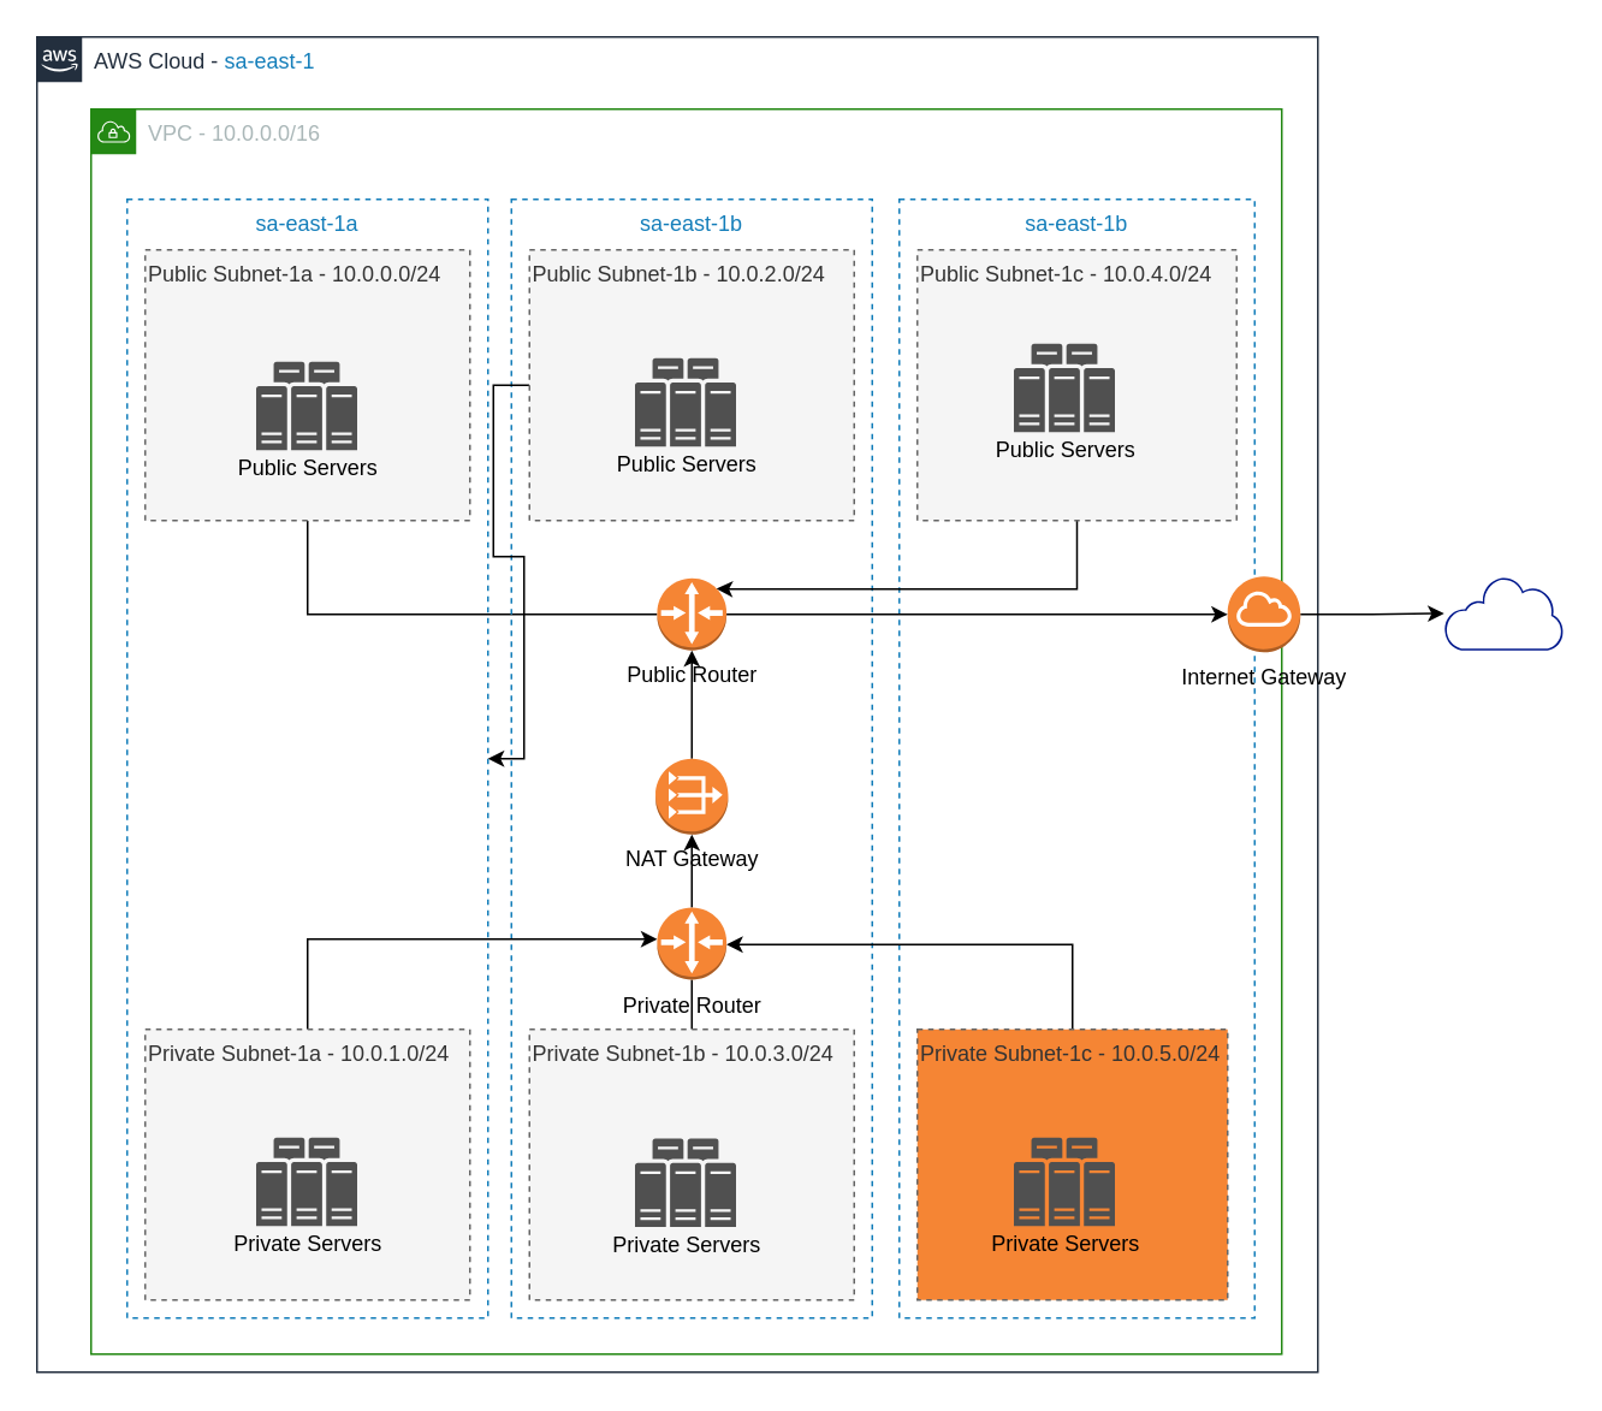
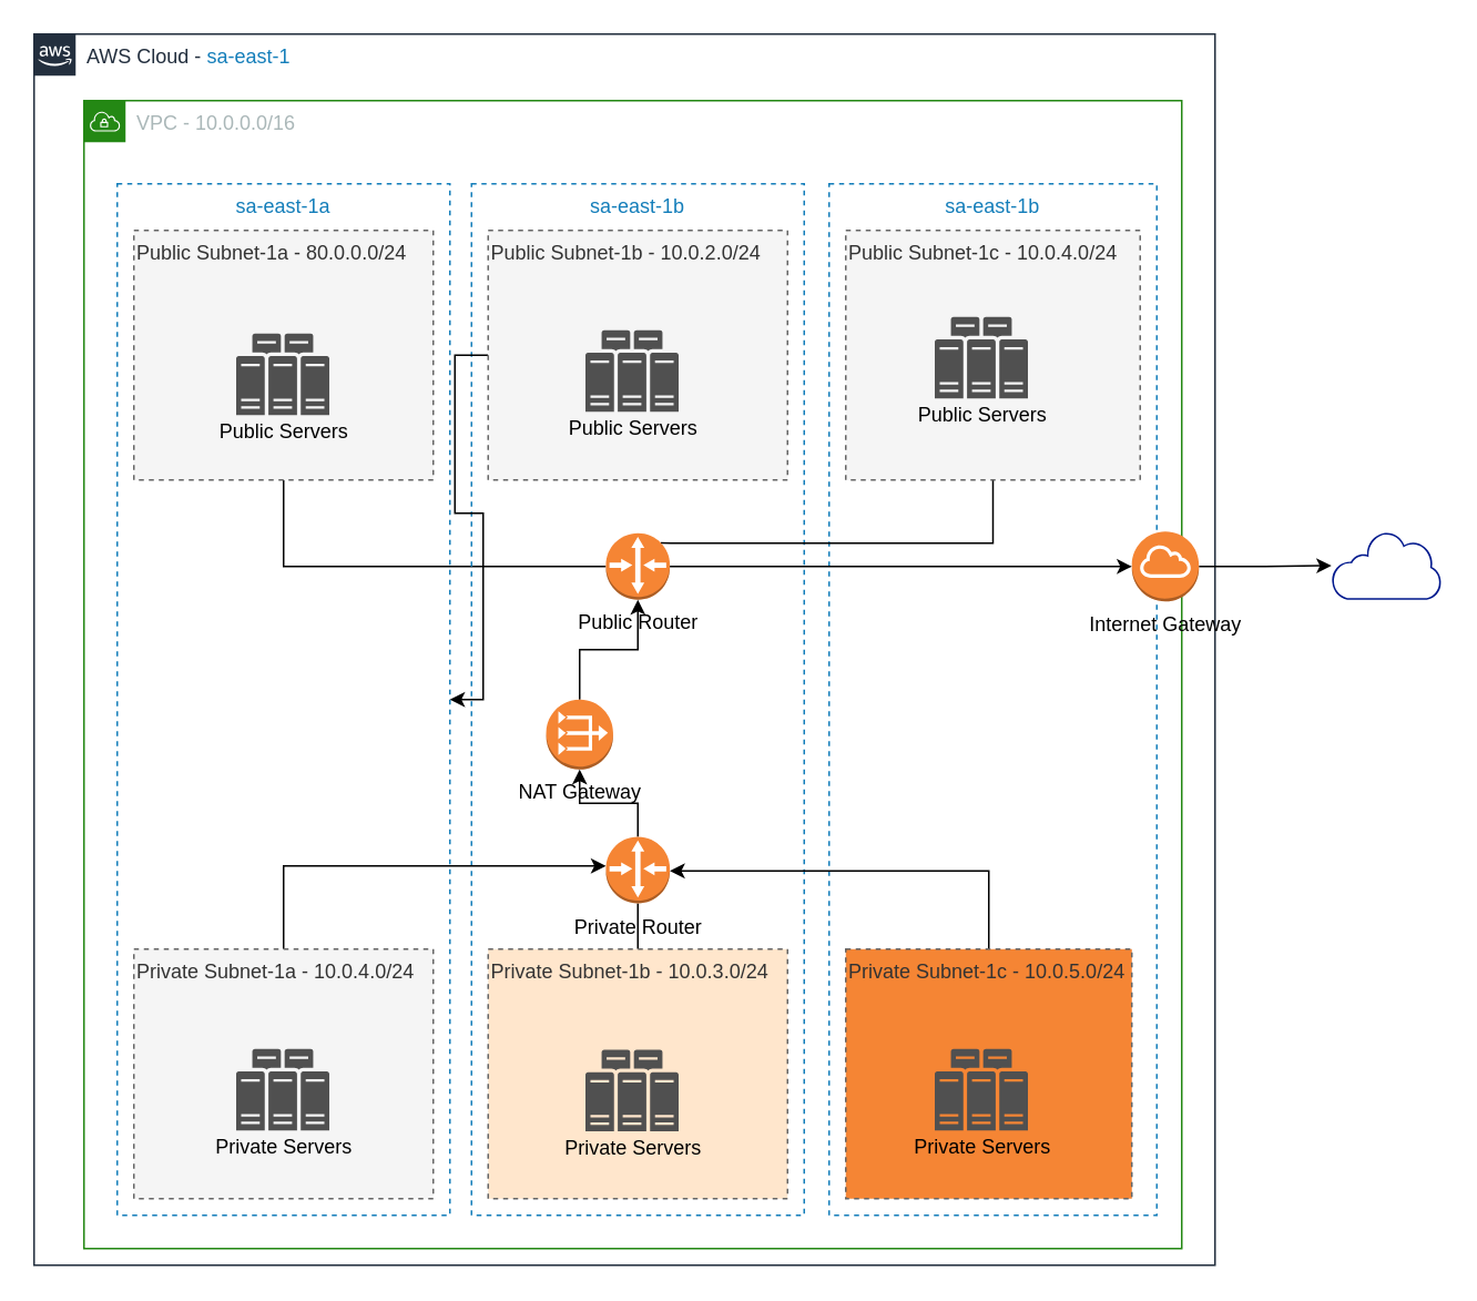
  <mxCell id="0" />
  <mxCell id="1" parent="0" />
  <mxCell id="2" value="AWS Cloud -&amp;nbsp;&lt;span style=&quot;color: rgb(20 , 126 , 186)&quot;&gt;sa-east-1&lt;/span&gt;" style="points=[[0,0],[0.25,0],[0.5,0],[0.75,0],[1,0],[1,0.25],[1,0.5],[1,0.75],[1,1],[0.75,1],[0.5,1],[0.25,1],[0,1],[0,0.75],[0,0.5],[0,0.25]];outlineConnect=0;gradientColor=none;html=1;whiteSpace=wrap;fontSize=12;fontStyle=0;shape=mxgraph.aws4.group;grIcon=mxgraph.aws4.group_aws_cloud_alt;strokeColor=#232F3E;fillColor=none;verticalAlign=top;align=left;spacingLeft=30;fontColor=#232F3E;dashed=0;" parent="1" vertex="1"><mxGeometry y="20" width="710" height="740" as="geometry" x="20" /></mxCell>
  <mxCell id="3" value="VPC - 10.0.0.0/16" style="points=[[0,0],[0.25,0],[0.5,0],[0.75,0],[1,0],[1,0.25],[1,0.5],[1,0.75],[1,1],[0.75,1],[0.5,1],[0.25,1],[0,1],[0,0.75],[0,0.5],[0,0.25]];outlineConnect=0;gradientColor=none;html=1;whiteSpace=wrap;fontSize=12;fontStyle=0;shape=mxgraph.aws4.group;grIcon=mxgraph.aws4.group_vpc;strokeColor=#248814;fillColor=none;verticalAlign=top;align=left;spacingLeft=30;fontColor=#AAB7B8;dashed=0;" parent="1" vertex="1"><mxGeometry x="50" y="60" width="660" height="690" as="geometry" /></mxCell>
  <mxCell id="4" value="sa-east-1a" style="fillColor=none;strokeColor=#147EBA;dashed=1;verticalAlign=top;fontStyle=0;fontColor=#147EBA;" parent="1" vertex="1"><mxGeometry x="70" y="110" width="200" height="620" as="geometry" /></mxCell>
  <mxCell id="5" style="edgeStyle=orthogonalEdgeStyle;rounded=0;orthogonalLoop=1;jettySize=auto;html=1;entryX=0;entryY=0.5;entryDx=0;entryDy=0;entryPerimeter=0;endArrow=none;" edge="1" parent="1" source="6" target="45"><mxGeometry relative="1" as="geometry"><Array as="points"><mxPoint x="170" y="340" /></Array></mxGeometry></mxCell>
- <mxCell id="6" value="Public Subnet-1a - 10.0.0.0/24" style="fillColor=#f5f5f5;strokeColor=#666666;dashed=1;verticalAlign=top;fontStyle=0;fontColor=#333333;align=left;" parent="1" vertex="1"><mxGeometry x="80" y="138" width="180" height="150" as="geometry" /></mxCell>
+ <mxCell id="6" value="Public Subnet-1a - 80.0.0.0/24" style="fillColor=#f5f5f5;strokeColor=#666666;dashed=1;verticalAlign=top;fontStyle=0;fontColor=#333333;align=left;" parent="1" vertex="1"><mxGeometry x="80" y="138" width="180" height="150" as="geometry" /></mxCell>
  <mxCell id="7" value="sa-east-1b" style="fillColor=none;strokeColor=#147EBA;dashed=1;verticalAlign=top;fontStyle=0;fontColor=#147EBA;" parent="1" vertex="1"><mxGeometry x="283" y="110" width="200" height="620" as="geometry" /></mxCell>
  <mxCell id="8" style="edgeStyle=orthogonalEdgeStyle;rounded=0;orthogonalLoop=1;jettySize=auto;html=1;entryX=0.5;entryY=1;entryDx=0;entryDy=0;entryPerimeter=0;endArrow=none;" edge="1" parent="1" source="9" target="41"><mxGeometry relative="1" as="geometry" /></mxCell>
- <mxCell id="9" value="Private Subnet-1b - 10.0.3.0/24" style="fillColor=#f5f5f5;strokeColor=#666666;dashed=1;verticalAlign=top;fontStyle=0;fontColor=#333333;align=left;" parent="1" vertex="1"><mxGeometry x="293" y="570" width="180" height="150" as="geometry" /></mxCell>
+ <mxCell id="9" value="Private Subnet-1b - 10.0.3.0/24" style="fillColor=#ffe6cc;strokeColor=#666666;dashed=1;verticalAlign=top;fontStyle=0;fontColor=#333333;align=left;" parent="1" vertex="1"><mxGeometry x="293" y="570" width="180" height="150" as="geometry" /></mxCell>
  <mxCell id="10" style="edgeStyle=orthogonalEdgeStyle;rounded=0;orthogonalLoop=1;jettySize=auto;html=1;" edge="1" parent="1" source="11" target="4"><mxGeometry relative="1" as="geometry" /></mxCell>
  <mxCell id="11" value="Public Subnet-1b - 10.0.2.0/24" style="fillColor=#f5f5f5;strokeColor=#666666;dashed=1;verticalAlign=top;fontStyle=0;fontColor=#333333;align=left;" parent="1" vertex="1"><mxGeometry x="293" y="138" width="180" height="150" as="geometry" /></mxCell>
  <mxCell id="12" style="edgeStyle=orthogonalEdgeStyle;rounded=0;orthogonalLoop=1;jettySize=auto;html=1;" edge="1" parent="1" source="13" target="41"><mxGeometry relative="1" as="geometry"><Array as="points"><mxPoint x="170" y="520" /></Array></mxGeometry></mxCell>
- <mxCell id="13" value="Private Subnet-1a - 10.0.1.0/24" style="fillColor=#f5f5f5;strokeColor=#666666;dashed=1;verticalAlign=top;fontStyle=0;fontColor=#333333;align=left;" parent="1" vertex="1"><mxGeometry x="80" y="570" width="180" height="150" as="geometry" /></mxCell>
+ <mxCell id="13" value="Private Subnet-1a - 10.0.4.0/24" style="fillColor=#f5f5f5;strokeColor=#666666;dashed=1;verticalAlign=top;fontStyle=0;fontColor=#333333;align=left;" parent="1" vertex="1"><mxGeometry x="80" y="570" width="180" height="150" as="geometry" /></mxCell>
  <mxCell id="14" value="" style="aspect=fixed;pointerEvents=1;shadow=0;dashed=0;html=1;strokeColor=none;labelPosition=center;verticalLabelPosition=bottom;verticalAlign=top;align=center;fillColor=#00188D;shape=mxgraph.mscae.enterprise.internet_hollow" parent="1" vertex="1"><mxGeometry x="800" y="319" width="66" height="41" as="geometry" /></mxCell>
  <mxCell id="15" value="" style="group" parent="1" vertex="1" connectable="0"><mxGeometry x="120" y="630" width="100" height="69" as="geometry" /></mxCell>
  <mxCell id="16" value="" style="pointerEvents=1;shadow=0;dashed=0;html=1;strokeColor=none;fillColor=#505050;labelPosition=center;verticalLabelPosition=bottom;verticalAlign=top;outlineConnect=0;align=center;shape=mxgraph.office.servers.server_farm;" parent="15" vertex="1"><mxGeometry x="21.5" width="56" height="49" as="geometry" /></mxCell>
  <mxCell id="17" value="Private Servers" style="text;html=1;align=center;verticalAlign=middle;resizable=0;points=[];;autosize=1;" parent="15" vertex="1"><mxGeometry y="49" width="100" height="20" as="geometry" /></mxCell>
  <mxCell id="18" value="" style="group" parent="1" vertex="1" connectable="0"><mxGeometry x="330" y="630.5" width="100" height="69" as="geometry" /></mxCell>
  <mxCell id="19" value="" style="pointerEvents=1;shadow=0;dashed=0;html=1;strokeColor=none;fillColor=#505050;labelPosition=center;verticalLabelPosition=bottom;verticalAlign=top;outlineConnect=0;align=center;shape=mxgraph.office.servers.server_farm;" parent="18" vertex="1"><mxGeometry x="21.5" width="56" height="49" as="geometry" /></mxCell>
  <mxCell id="20" value="Private Servers" style="text;html=1;align=center;verticalAlign=middle;resizable=0;points=[];;autosize=1;" parent="18" vertex="1"><mxGeometry y="49" width="100" height="20" as="geometry" /></mxCell>
  <mxCell id="21" value="" style="group" parent="1" vertex="1" connectable="0"><mxGeometry x="120" y="200" width="100" height="69" as="geometry" /></mxCell>
  <mxCell id="22" value="" style="pointerEvents=1;shadow=0;dashed=0;html=1;strokeColor=none;fillColor=#505050;labelPosition=center;verticalLabelPosition=bottom;verticalAlign=top;outlineConnect=0;align=center;shape=mxgraph.office.servers.server_farm;" parent="21" vertex="1"><mxGeometry x="21.5" width="56" height="49" as="geometry" /></mxCell>
  <mxCell id="23" value="Public Servers" style="text;html=1;align=center;verticalAlign=middle;resizable=0;points=[];;autosize=1;" parent="21" vertex="1"><mxGeometry x="5" y="49" width="90" height="20" as="geometry" /></mxCell>
  <mxCell id="24" value="" style="group" parent="1" vertex="1" connectable="0"><mxGeometry x="330" y="198" width="100" height="69" as="geometry" /></mxCell>
  <mxCell id="25" value="" style="pointerEvents=1;shadow=0;dashed=0;html=1;strokeColor=none;fillColor=#505050;labelPosition=center;verticalLabelPosition=bottom;verticalAlign=top;outlineConnect=0;align=center;shape=mxgraph.office.servers.server_farm;" parent="24" vertex="1"><mxGeometry x="21.5" width="56" height="49" as="geometry" /></mxCell>
  <mxCell id="26" value="Public Servers" style="text;html=1;align=center;verticalAlign=middle;resizable=0;points=[];;autosize=1;" parent="24" vertex="1"><mxGeometry x="5" y="49" width="90" height="20" as="geometry" /></mxCell>
  <mxCell id="27" value="sa-east-1b" style="fillColor=none;strokeColor=#147EBA;dashed=1;verticalAlign=top;fontStyle=0;fontColor=#147EBA;" vertex="1" parent="1"><mxGeometry x="498" y="110" width="197" height="620" as="geometry" /></mxCell>
  <mxCell id="28" style="edgeStyle=orthogonalEdgeStyle;rounded=0;orthogonalLoop=1;jettySize=auto;html=1;" edge="1" parent="1" source="29" target="41"><mxGeometry relative="1" as="geometry"><Array as="points"><mxPoint x="594" y="523" /></Array></mxGeometry></mxCell>
  <mxCell id="29" value="Private Subnet-1c - 10.0.5.0/24" style="fillColor=#f58534;strokeColor=#666666;dashed=1;verticalAlign=top;fontStyle=0;fontColor=#333333;align=left;" vertex="1" parent="1"><mxGeometry x="508" y="570" width="172" height="150" as="geometry" /></mxCell>
- <mxCell id="30" style="edgeStyle=orthogonalEdgeStyle;rounded=0;orthogonalLoop=1;jettySize=auto;html=1;entryX=0.855;entryY=0.145;entryDx=0;entryDy=0;entryPerimeter=0;" edge="1" parent="1" source="31" target="45"><mxGeometry relative="1" as="geometry"><Array as="points"><mxPoint x="596" y="326" /><mxPoint x="403" y="326" /></Array></mxGeometry></mxCell>
+ <mxCell id="30" style="edgeStyle=orthogonalEdgeStyle;rounded=0;orthogonalLoop=1;jettySize=auto;html=1;entryX=0.855;entryY=0.145;entryDx=0;entryDy=0;entryPerimeter=0;endArrow=none;" edge="1" parent="1" source="31" target="45"><mxGeometry relative="1" as="geometry"><Array as="points"><mxPoint x="596" y="326" /><mxPoint x="403" y="326" /></Array></mxGeometry></mxCell>
  <mxCell id="31" value="Public Subnet-1c - 10.0.4.0/24" style="fillColor=#f5f5f5;strokeColor=#666666;dashed=1;verticalAlign=top;fontStyle=0;fontColor=#333333;align=left;" vertex="1" parent="1"><mxGeometry x="508" y="138" width="177" height="150" as="geometry" /></mxCell>
  <mxCell id="32" value="" style="group" vertex="1" connectable="0" parent="1"><mxGeometry x="540" y="630" width="100" height="69" as="geometry" /></mxCell>
  <mxCell id="33" value="" style="pointerEvents=1;shadow=0;dashed=0;html=1;strokeColor=none;fillColor=#505050;labelPosition=center;verticalLabelPosition=bottom;verticalAlign=top;outlineConnect=0;align=center;shape=mxgraph.office.servers.server_farm;" vertex="1" parent="32"><mxGeometry x="21.5" width="56" height="49" as="geometry" /></mxCell>
  <mxCell id="34" value="Private Servers" style="text;html=1;align=center;verticalAlign=middle;resizable=0;points=[];;autosize=1;" vertex="1" parent="32"><mxGeometry y="49" width="100" height="20" as="geometry" /></mxCell>
  <mxCell id="35" value="" style="group" vertex="1" connectable="0" parent="1"><mxGeometry x="540" y="190" width="100" height="69" as="geometry" /></mxCell>
  <mxCell id="36" value="" style="pointerEvents=1;shadow=0;dashed=0;html=1;strokeColor=none;fillColor=#505050;labelPosition=center;verticalLabelPosition=bottom;verticalAlign=top;outlineConnect=0;align=center;shape=mxgraph.office.servers.server_farm;" vertex="1" parent="35"><mxGeometry x="21.5" width="56" height="49" as="geometry" /></mxCell>
  <mxCell id="37" value="Public Servers" style="text;html=1;align=center;verticalAlign=middle;resizable=0;points=[];;autosize=1;" vertex="1" parent="35"><mxGeometry x="5" y="49" width="90" height="20" as="geometry" /></mxCell>
  <mxCell id="38" style="edgeStyle=orthogonalEdgeStyle;rounded=0;orthogonalLoop=1;jettySize=auto;html=1;" edge="1" parent="1" source="39" target="45"><mxGeometry relative="1" as="geometry" /></mxCell>
- <mxCell id="39" value="NAT Gateway" style="outlineConnect=0;dashed=0;verticalLabelPosition=bottom;verticalAlign=top;align=center;html=1;shape=mxgraph.aws3.vpc_nat_gateway;fillColor=#F58534;gradientColor=none;" vertex="1" parent="1"><mxGeometry x="362.87" y="420" width="40.25" height="42" as="geometry" /></mxCell>
+ <mxCell id="39" value="NAT Gateway" style="outlineConnect=0;dashed=0;verticalLabelPosition=bottom;verticalAlign=top;align=center;html=1;shape=mxgraph.aws3.vpc_nat_gateway;fillColor=#F58534;gradientColor=none;" vertex="1" parent="1"><mxGeometry x="327.87" y="420" width="40.25" height="42" as="geometry" /></mxCell>
  <mxCell id="40" style="edgeStyle=orthogonalEdgeStyle;rounded=0;orthogonalLoop=1;jettySize=auto;html=1;entryX=0.5;entryY=1;entryDx=0;entryDy=0;entryPerimeter=0;" edge="1" parent="1" source="41" target="39"><mxGeometry relative="1" as="geometry" /></mxCell>
  <mxCell id="41" value="Private Router" style="outlineConnect=0;dashed=0;verticalLabelPosition=bottom;verticalAlign=top;align=center;html=1;shape=mxgraph.aws3.router;fillColor=#F58534;gradientColor=none;strokeWidth=6;" vertex="1" parent="1"><mxGeometry x="363.79" y="502.5" width="38.43" height="40" as="geometry" /></mxCell>
  <mxCell id="42" style="edgeStyle=orthogonalEdgeStyle;rounded=0;orthogonalLoop=1;jettySize=auto;html=1;" edge="1" parent="1" source="43" target="14"><mxGeometry relative="1" as="geometry" /></mxCell>
  <mxCell id="43" value="Internet Gateway" style="outlineConnect=0;dashed=0;verticalLabelPosition=bottom;verticalAlign=top;align=center;html=1;shape=mxgraph.aws3.internet_gateway;fillColor=#F58534;gradientColor=none;strokeWidth=6;" vertex="1" parent="1"><mxGeometry x="680" y="319" width="40.32" height="42" as="geometry" /></mxCell>
  <mxCell id="44" style="edgeStyle=orthogonalEdgeStyle;rounded=0;orthogonalLoop=1;jettySize=auto;html=1;" edge="1" parent="1" source="45" target="43"><mxGeometry relative="1" as="geometry" /></mxCell>
  <mxCell id="45" value="Public Router" style="outlineConnect=0;dashed=0;verticalLabelPosition=bottom;verticalAlign=top;align=center;html=1;shape=mxgraph.aws3.router;fillColor=#F58534;gradientColor=none;strokeWidth=6;" vertex="1" parent="1"><mxGeometry x="363.78" y="320" width="38.43" height="40" as="geometry" /></mxCell>
